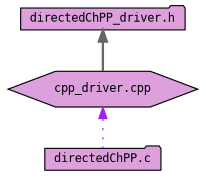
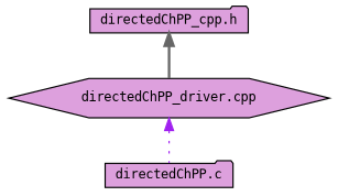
  digraph {
    fontname="DejaVu Sans Mono"
    node [color=black fillcolor=plum fontname="DejaVu Sans Mono" fontsize=10 shape=folder style=filled]
    edge [dir=back fontname="DejaVu Sans Mono" fontsize=10 labelfontname=Helvetica labelfontsize=10]
-   n1 [fontcolor=black height=0.2 label="directedChPP_driver.h" width=0.4]
-   n2 [height=0.2 label="cpp_driver.cpp" shape=hexagon width=0.4]
+   n1 [fontcolor=black height=0.2 label="directedChPP_cpp.h" width=0.4]
+   n2 [height=0.2 label="directedChPP_driver.cpp" shape=hexagon width=0.4]
    n3 [height=0.2 label="directedChPP.c" width=0.4]
    n1 -> n2 [color=gray40 style=bold]
    n2 -> n3 [color=purple style=dotted]
  }
